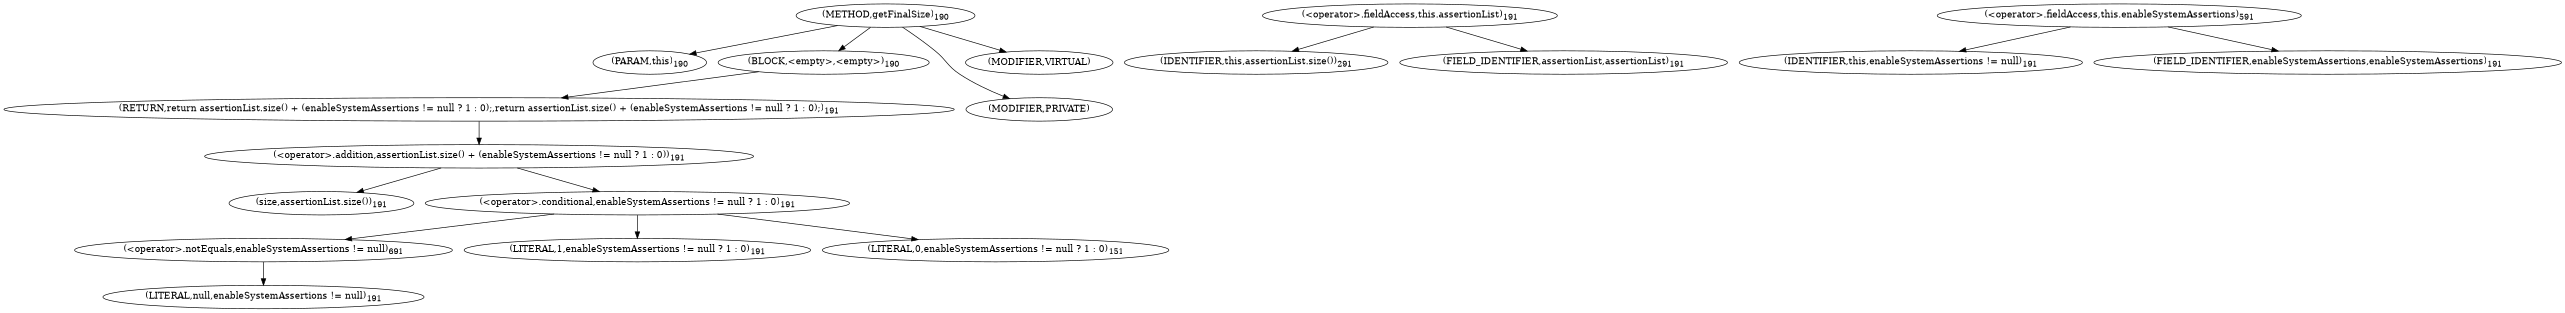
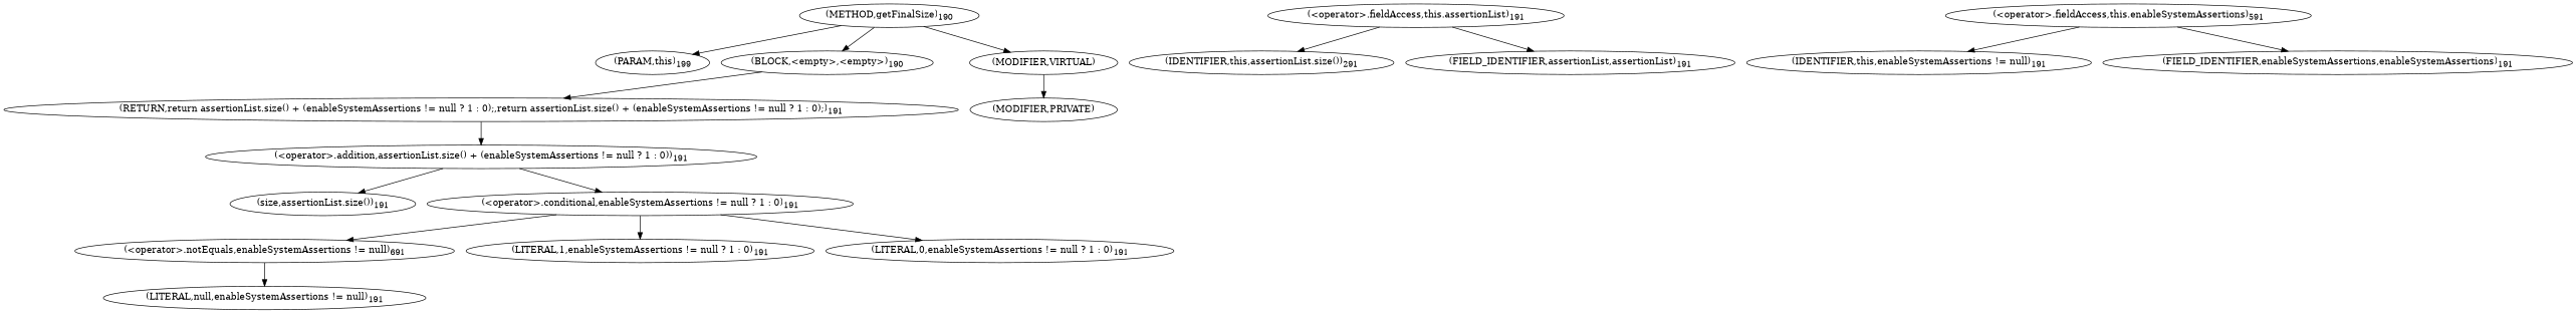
  digraph {
    n1 [label=<(METHOD,getFinalSize)<SUB>190</SUB>>]
-   n2 [label=<(PARAM,this)<SUB>190</SUB>>]
+   n2 [label=<(PARAM,this)<SUB>199</SUB>>]
    n3 [label=<(BLOCK,&lt;empty&gt;,&lt;empty&gt;)<SUB>190</SUB>>]
    n4 [label=<(MODIFIER,PRIVATE)>]
    n5 [label=<(MODIFIER,VIRTUAL)>]
    n6 [label=<(RETURN,return assertionList.size() + (enableSystemAssertions != null ? 1 : 0);,return assertionList.size() + (enableSystemAssertions != null ? 1 : 0);)<SUB>191</SUB>>]
    n7 [label=<(&lt;operator&gt;.addition,assertionList.size() + (enableSystemAssertions != null ? 1 : 0))<SUB>191</SUB>>]
    n8 [label=<(size,assertionList.size())<SUB>191</SUB>>]
    n9 [label=<(&lt;operator&gt;.conditional,enableSystemAssertions != null ? 1 : 0)<SUB>191</SUB>>]
    n10 [label=<(&lt;operator&gt;.notEquals,enableSystemAssertions != null)<SUB>691</SUB>>]
    n11 [label=<(LITERAL,1,enableSystemAssertions != null ? 1 : 0)<SUB>191</SUB>>]
-   n12 [label=<(LITERAL,0,enableSystemAssertions != null ? 1 : 0)<SUB>151</SUB>>]
+   n12 [label=<(LITERAL,0,enableSystemAssertions != null ? 1 : 0)<SUB>191</SUB>>]
    n13 [label=<(&lt;operator&gt;.fieldAccess,this.assertionList)<SUB>191</SUB>>]
    n14 [label=<(IDENTIFIER,this,assertionList.size())<SUB>291</SUB>>]
    n15 [label=<(FIELD_IDENTIFIER,assertionList,assertionList)<SUB>191</SUB>>]
    n16 [label=<(LITERAL,null,enableSystemAssertions != null)<SUB>191</SUB>>]
    n17 [label=<(&lt;operator&gt;.fieldAccess,this.enableSystemAssertions)<SUB>591</SUB>>]
    n18 [label=<(IDENTIFIER,this,enableSystemAssertions != null)<SUB>191</SUB>>]
    n19 [label=<(FIELD_IDENTIFIER,enableSystemAssertions,enableSystemAssertions)<SUB>191</SUB>>]
    n1 -> n2
    n1 -> n3
-   n1 -> n4
+   n5 -> n4
    n1 -> n5
    n3 -> n6
    n6 -> n7
    n7 -> n8
    n7 -> n9
    n9 -> n10
    n9 -> n11
    n9 -> n12
    n10 -> n16
    n13 -> n14
    n13 -> n15
    n17 -> n18
    n17 -> n19
  }
